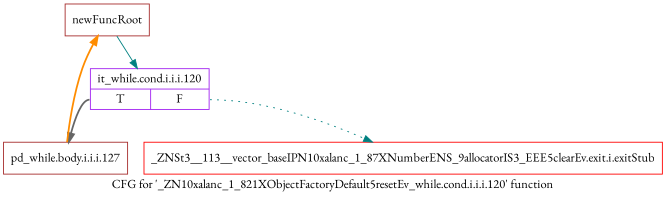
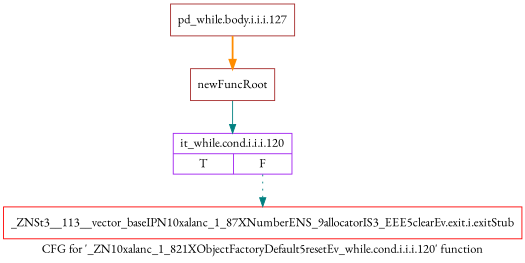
  digraph {
    fontname="EB Garamond"
    label="CFG for '_ZN10xalanc_1_821XObjectFactoryDefault5resetEv_while.cond.i.i.i.120' function"
    node [color=brown fontname="EB Garamond" shape=record]
    edge [color=teal fontname="EB Garamond" style=bold]
    n1 [label="{newFuncRoot}"]
    n2 [color=purple label="{it_while.cond.i.i.i.120|{<s0>T|<s1>F}}"]
    n3 [color=red label="{_ZNSt3__113__vector_baseIPN10xalanc_1_87XNumberENS_9allocatorIS3_EEE5clearEv.exit.i.exitStub}"]
    n4 [label="{pd_while.body.i.i.i.127}"]
    n1 -> n2 [style=solid]
    n2 -> n3 [style=dotted tailport=s1]
-   n2 -> n4 [color=gray40 tailport=s0]
    n4 -> n1 [color=darkorange]
  }
